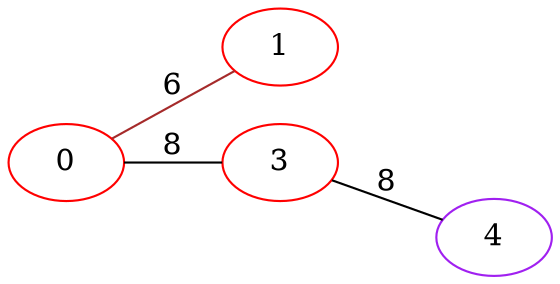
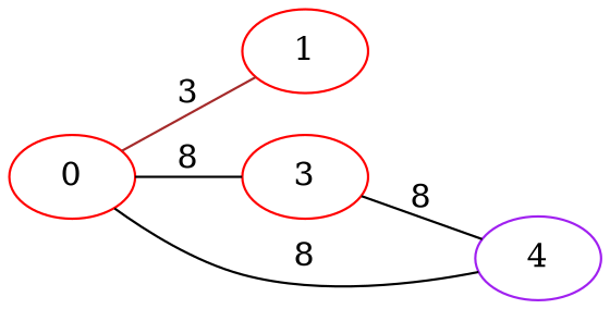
  graph {
    rankdir=LR
    node [color=red weight=1]
    edge [color=black]
    0
    1
    3
    4 [color=purple weight=4]
-   0 -- 1 [color=brown label=6]
+   0 -- 1 [color=brown label=3]
    0 -- 3 [label=8]
+   0 -- 4 [label=8]
    3 -- 4 [label=8]
  }
